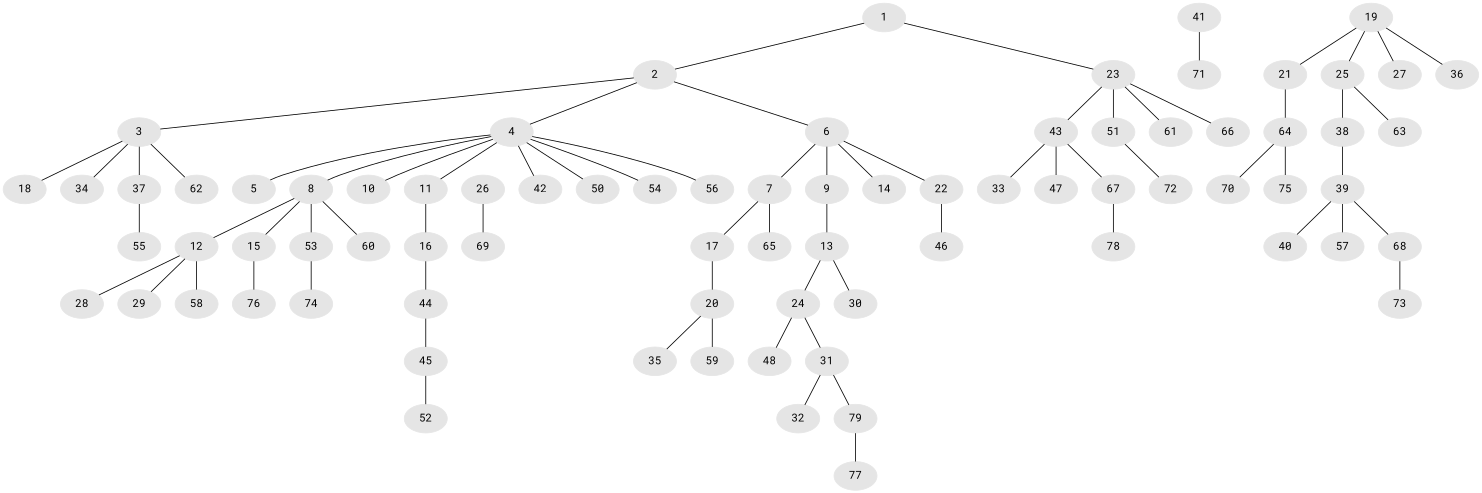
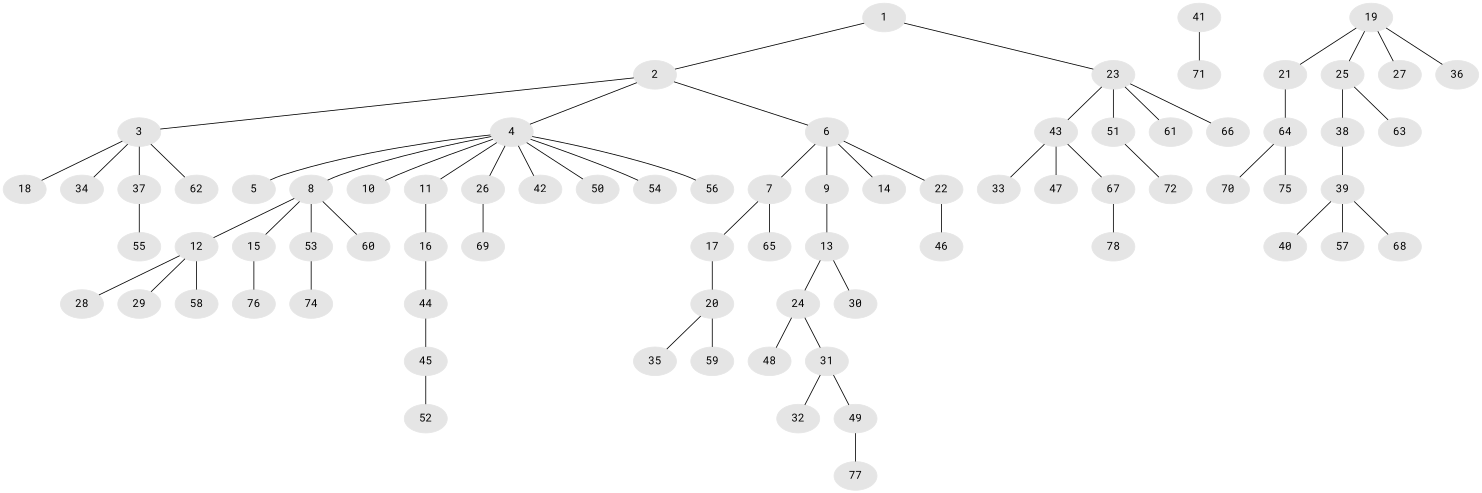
  graph {
    fontname="Roboto Mono"
    node [color=gray90 fontname="Roboto Mono" style=filled]
    edge [fontname="Roboto Mono"]
    1
    2
    23
    3
    4
    6
    43
    51
    61
    66
    18
    34
    37
    62
    5
    8
    10
    11
    26
    42
    50
    54
    56
    7
    9
    14
    22
    55
    12
    15
    53
    60
    16
    69
    17
    65
    13
    46
    41
    71
    20
    28
    29
    58
    76
    74
    24
    30
    44
    19
    21
    25
    27
    36
    48
    31
    45
    35
    59
    64
    38
    63
    70
    75
    33
    47
    67
    72
    32
-   49 [label=79]
+   49
    39
    77
    40
    57
    68
-   73
    78
    52
    1 -- 2
    1 -- 23
    2 -- 3
    2 -- 4
    2 -- 6
    23 -- 43
    23 -- 51
    23 -- 61
    23 -- 66
    3 -- 18
    3 -- 34
    3 -- 37
    3 -- 62
    4 -- 5
    4 -- 8
    4 -- 10
    4 -- 11
+   4 -- 26
    4 -- 42
    4 -- 50
    4 -- 54
    4 -- 56
    6 -- 7
    6 -- 9
    6 -- 14
    6 -- 22
    43 -- 33
    43 -- 47
    43 -- 67
    51 -- 72
    37 -- 55
    8 -- 12
    8 -- 15
    8 -- 53
    8 -- 60
    11 -- 16
    26 -- 69
    7 -- 17
    7 -- 65
    9 -- 13
    22 -- 46
    12 -- 28
    12 -- 29
    12 -- 58
    15 -- 76
    53 -- 74
    16 -- 44
    17 -- 20
    13 -- 24
    13 -- 30
    41 -- 71
    20 -- 35
    20 -- 59
    24 -- 48
    24 -- 31
    44 -- 45
    19 -- 21
    19 -- 25
    19 -- 27
    19 -- 36
    21 -- 64
    25 -- 38
    25 -- 63
    31 -- 32
    31 -- 49
    45 -- 52
    64 -- 70
    64 -- 75
    38 -- 39
    67 -- 78
    49 -- 77
    39 -- 40
    39 -- 57
    39 -- 68
-   68 -- 73
  }
